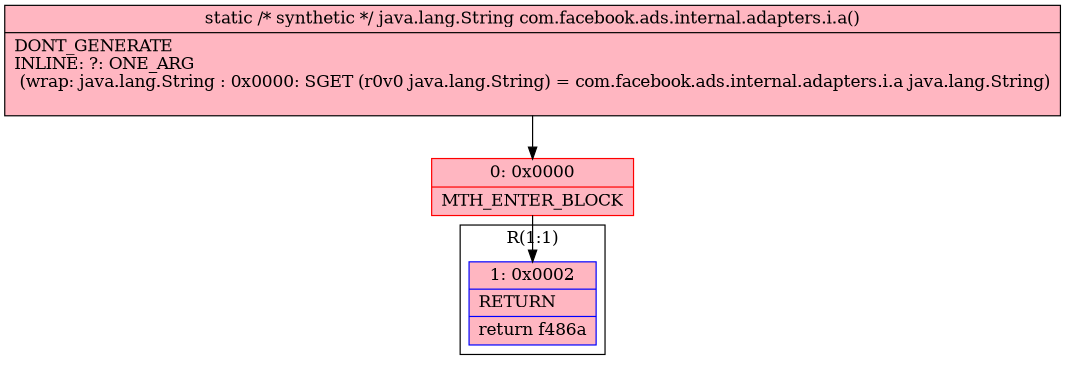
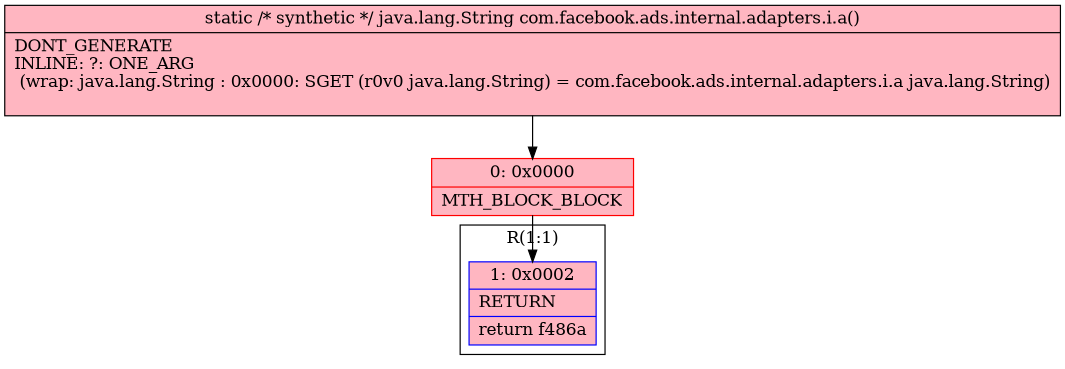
  digraph {
    node [shape=record style=filled fillcolor=lightpink]
    n1 [color=blue label="{1\:\ 0x0002|RETURN\l|return f486a\l}"]
-   n2 [color=red label="{0\:\ 0x0000|MTH_ENTER_BLOCK\l}"]
+   n2 [color=red label="{0\:\ 0x0000|MTH_BLOCK_BLOCK\l}"]
    n3 [label="{static \/* synthetic *\/ java.lang.String com.facebook.ads.internal.adapters.i.a()  | DONT_GENERATE\lINLINE: ?: ONE_ARG  \l  (wrap: java.lang.String : 0x0000: SGET  (r0v0 java.lang.String) =  com.facebook.ads.internal.adapters.i.a java.lang.String)\l\l}"]
    subgraph cluster_1 {
      label="R(1:1)"
      n1
    }
    n2 -> n1
    n3 -> n2
  }
